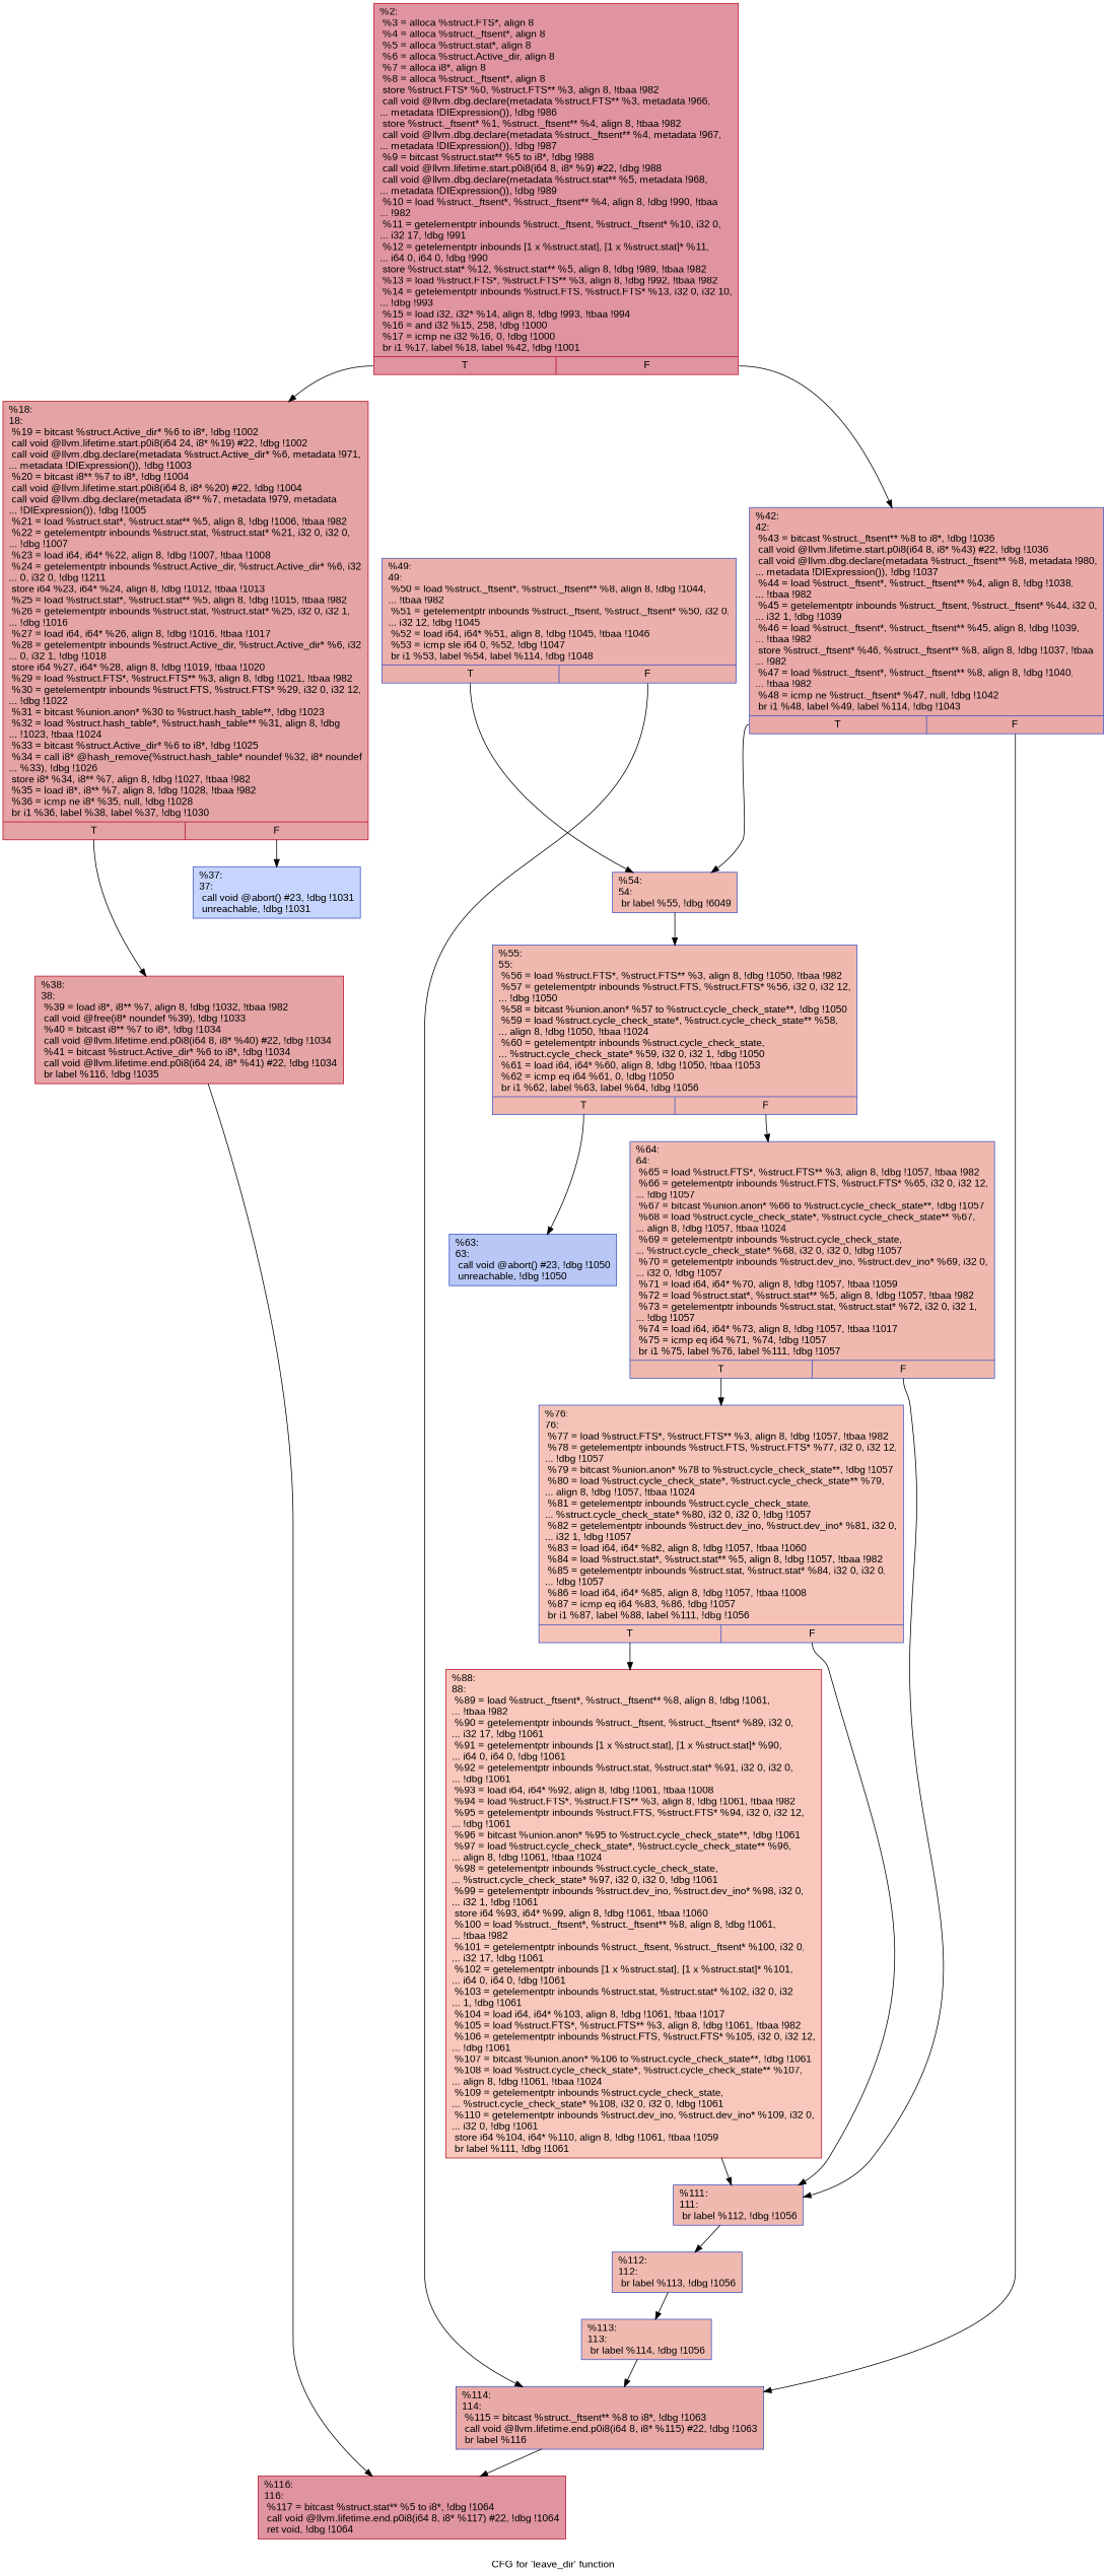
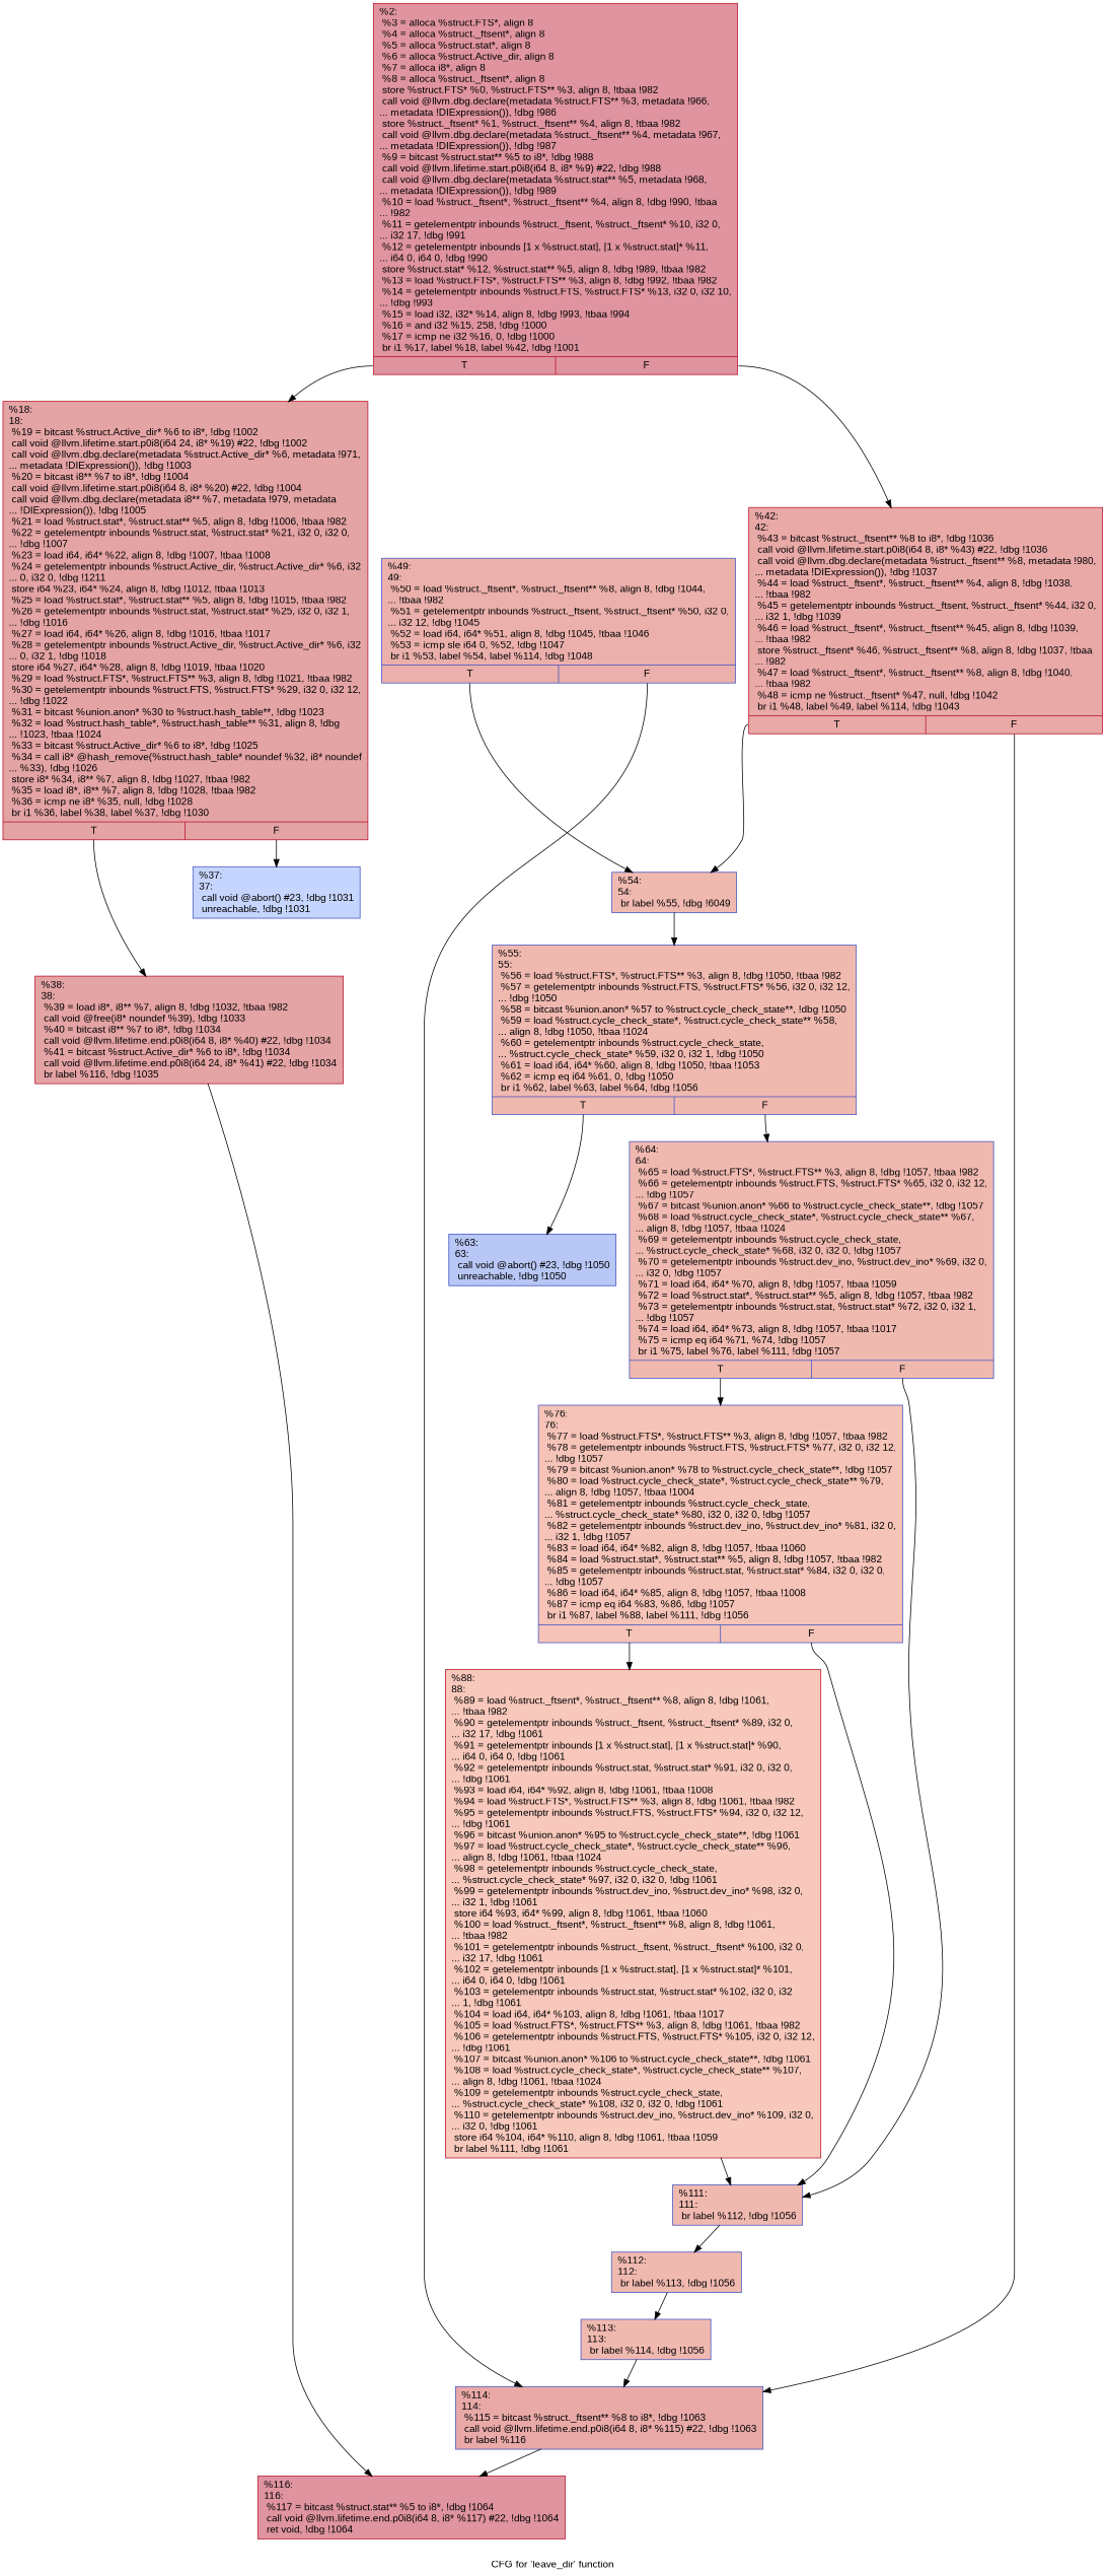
  digraph {
    fontname="Liberation Sans"
    label="CFG for 'leave_dir' function"
    node [color="#3d50c3ff" fillcolor="#de614d70" fontname="Liberation Sans" shape=record style=filled]
    edge [fontname="Liberation Sans"]
    n1 [color="#b70d28ff" fillcolor="#b70d2870" label="{%2:\l  %3 = alloca %struct.FTS*, align 8\l  %4 = alloca %struct._ftsent*, align 8\l  %5 = alloca %struct.stat*, align 8\l  %6 = alloca %struct.Active_dir, align 8\l  %7 = alloca i8*, align 8\l  %8 = alloca %struct._ftsent*, align 8\l  store %struct.FTS* %0, %struct.FTS** %3, align 8, !tbaa !982\l  call void @llvm.dbg.declare(metadata %struct.FTS** %3, metadata !966,\l... metadata !DIExpression()), !dbg !986\l  store %struct._ftsent* %1, %struct._ftsent** %4, align 8, !tbaa !982\l  call void @llvm.dbg.declare(metadata %struct._ftsent** %4, metadata !967,\l... metadata !DIExpression()), !dbg !987\l  %9 = bitcast %struct.stat** %5 to i8*, !dbg !988\l  call void @llvm.lifetime.start.p0i8(i64 8, i8* %9) #22, !dbg !988\l  call void @llvm.dbg.declare(metadata %struct.stat** %5, metadata !968,\l... metadata !DIExpression()), !dbg !989\l  %10 = load %struct._ftsent*, %struct._ftsent** %4, align 8, !dbg !990, !tbaa\l... !982\l  %11 = getelementptr inbounds %struct._ftsent, %struct._ftsent* %10, i32 0,\l... i32 17, !dbg !991\l  %12 = getelementptr inbounds [1 x %struct.stat], [1 x %struct.stat]* %11,\l... i64 0, i64 0, !dbg !990\l  store %struct.stat* %12, %struct.stat** %5, align 8, !dbg !989, !tbaa !982\l  %13 = load %struct.FTS*, %struct.FTS** %3, align 8, !dbg !992, !tbaa !982\l  %14 = getelementptr inbounds %struct.FTS, %struct.FTS* %13, i32 0, i32 10,\l... !dbg !993\l  %15 = load i32, i32* %14, align 8, !dbg !993, !tbaa !994\l  %16 = and i32 %15, 258, !dbg !1000\l  %17 = icmp ne i32 %16, 0, !dbg !1000\l  br i1 %17, label %18, label %42, !dbg !1001\l|{<s0>T|<s1>F}}"]
    n2 [color="#b70d28ff" fillcolor="#c32e3170" label="{%18:\l18:                                               \l  %19 = bitcast %struct.Active_dir* %6 to i8*, !dbg !1002\l  call void @llvm.lifetime.start.p0i8(i64 24, i8* %19) #22, !dbg !1002\l  call void @llvm.dbg.declare(metadata %struct.Active_dir* %6, metadata !971,\l... metadata !DIExpression()), !dbg !1003\l  %20 = bitcast i8** %7 to i8*, !dbg !1004\l  call void @llvm.lifetime.start.p0i8(i64 8, i8* %20) #22, !dbg !1004\l  call void @llvm.dbg.declare(metadata i8** %7, metadata !979, metadata\l... !DIExpression()), !dbg !1005\l  %21 = load %struct.stat*, %struct.stat** %5, align 8, !dbg !1006, !tbaa !982\l  %22 = getelementptr inbounds %struct.stat, %struct.stat* %21, i32 0, i32 0,\l... !dbg !1007\l  %23 = load i64, i64* %22, align 8, !dbg !1007, !tbaa !1008\l  %24 = getelementptr inbounds %struct.Active_dir, %struct.Active_dir* %6, i32\l... 0, i32 0, !dbg !1211\l  store i64 %23, i64* %24, align 8, !dbg !1012, !tbaa !1013\l  %25 = load %struct.stat*, %struct.stat** %5, align 8, !dbg !1015, !tbaa !982\l  %26 = getelementptr inbounds %struct.stat, %struct.stat* %25, i32 0, i32 1,\l... !dbg !1016\l  %27 = load i64, i64* %26, align 8, !dbg !1016, !tbaa !1017\l  %28 = getelementptr inbounds %struct.Active_dir, %struct.Active_dir* %6, i32\l... 0, i32 1, !dbg !1018\l  store i64 %27, i64* %28, align 8, !dbg !1019, !tbaa !1020\l  %29 = load %struct.FTS*, %struct.FTS** %3, align 8, !dbg !1021, !tbaa !982\l  %30 = getelementptr inbounds %struct.FTS, %struct.FTS* %29, i32 0, i32 12,\l... !dbg !1022\l  %31 = bitcast %union.anon* %30 to %struct.hash_table**, !dbg !1023\l  %32 = load %struct.hash_table*, %struct.hash_table** %31, align 8, !dbg\l... !1023, !tbaa !1024\l  %33 = bitcast %struct.Active_dir* %6 to i8*, !dbg !1025\l  %34 = call i8* @hash_remove(%struct.hash_table* noundef %32, i8* noundef\l... %33), !dbg !1026\l  store i8* %34, i8** %7, align 8, !dbg !1027, !tbaa !982\l  %35 = load i8*, i8** %7, align 8, !dbg !1028, !tbaa !982\l  %36 = icmp ne i8* %35, null, !dbg !1028\l  br i1 %36, label %38, label %37, !dbg !1030\l|{<s0>T|<s1>F}}"]
-   n3 [fillcolor="#ca3b3770" label="{%42:\l42:                                               \l  %43 = bitcast %struct._ftsent** %8 to i8*, !dbg !1036\l  call void @llvm.lifetime.start.p0i8(i64 8, i8* %43) #22, !dbg !1036\l  call void @llvm.dbg.declare(metadata %struct._ftsent** %8, metadata !980,\l... metadata !DIExpression()), !dbg !1037\l  %44 = load %struct._ftsent*, %struct._ftsent** %4, align 8, !dbg !1038,\l... !tbaa !982\l  %45 = getelementptr inbounds %struct._ftsent, %struct._ftsent* %44, i32 0,\l... i32 1, !dbg !1039\l  %46 = load %struct._ftsent*, %struct._ftsent** %45, align 8, !dbg !1039,\l... !tbaa !982\l  store %struct._ftsent* %46, %struct._ftsent** %8, align 8, !dbg !1037, !tbaa\l... !982\l  %47 = load %struct._ftsent*, %struct._ftsent** %8, align 8, !dbg !1040,\l... !tbaa !982\l  %48 = icmp ne %struct._ftsent* %47, null, !dbg !1042\l  br i1 %48, label %49, label %114, !dbg !1043\l|{<s0>T|<s1>F}}"]
+   n3 [color="#b70d28ff" fillcolor="#ca3b3770" label="{%42:\l42:                                               \l  %43 = bitcast %struct._ftsent** %8 to i8*, !dbg !1036\l  call void @llvm.lifetime.start.p0i8(i64 8, i8* %43) #22, !dbg !1036\l  call void @llvm.dbg.declare(metadata %struct._ftsent** %8, metadata !980,\l... metadata !DIExpression()), !dbg !1037\l  %44 = load %struct._ftsent*, %struct._ftsent** %4, align 8, !dbg !1038,\l... !tbaa !982\l  %45 = getelementptr inbounds %struct._ftsent, %struct._ftsent* %44, i32 0,\l... i32 1, !dbg !1039\l  %46 = load %struct._ftsent*, %struct._ftsent** %45, align 8, !dbg !1039,\l... !tbaa !982\l  store %struct._ftsent* %46, %struct._ftsent** %8, align 8, !dbg !1037, !tbaa\l... !982\l  %47 = load %struct._ftsent*, %struct._ftsent** %8, align 8, !dbg !1040,\l... !tbaa !982\l  %48 = icmp ne %struct._ftsent* %47, null, !dbg !1042\l  br i1 %48, label %49, label %114, !dbg !1043\l|{<s0>T|<s1>F}}"]
    n4 [color="#b70d28ff" fillcolor="#c32e3170" label="{%38:\l38:                                               \l  %39 = load i8*, i8** %7, align 8, !dbg !1032, !tbaa !982\l  call void @free(i8* noundef %39), !dbg !1033\l  %40 = bitcast i8** %7 to i8*, !dbg !1034\l  call void @llvm.lifetime.end.p0i8(i64 8, i8* %40) #22, !dbg !1034\l  %41 = bitcast %struct.Active_dir* %6 to i8*, !dbg !1034\l  call void @llvm.lifetime.end.p0i8(i64 24, i8* %41) #22, !dbg !1034\l  br label %116, !dbg !1035\l}"]
    n5 [fillcolor="#7ea1fa70" label="{%37:\l37:                                               \l  call void @abort() #23, !dbg !1031\l  unreachable, !dbg !1031\l}"]
    n6 [fillcolor="#ca3b3770" label="{%114:\l114:                                              \l  %115 = bitcast %struct._ftsent** %8 to i8*, !dbg !1063\l  call void @llvm.lifetime.end.p0i8(i64 8, i8* %115) #22, !dbg !1063\l  br label %116\l}"]
    n7 [label="{%54:\l54:                                               \l  br label %55, !dbg !6049\l}"]
    n8 [color="#b70d28ff" fillcolor="#b70d2870" label="{%116:\l116:                                              \l  %117 = bitcast %struct.stat** %5 to i8*, !dbg !1064\l  call void @llvm.lifetime.end.p0i8(i64 8, i8* %117) #22, !dbg !1064\l  ret void, !dbg !1064\l}"]
    n9 [fillcolor="#d24b4070" label="{%49:\l49:                                               \l  %50 = load %struct._ftsent*, %struct._ftsent** %8, align 8, !dbg !1044,\l... !tbaa !982\l  %51 = getelementptr inbounds %struct._ftsent, %struct._ftsent* %50, i32 0,\l... i32 12, !dbg !1045\l  %52 = load i64, i64* %51, align 8, !dbg !1045, !tbaa !1046\l  %53 = icmp sle i64 0, %52, !dbg !1047\l  br i1 %53, label %54, label %114, !dbg !1048\l|{<s0>T|<s1>F}}"]
    n10 [label="{%55:\l55:                                               \l  %56 = load %struct.FTS*, %struct.FTS** %3, align 8, !dbg !1050, !tbaa !982\l  %57 = getelementptr inbounds %struct.FTS, %struct.FTS* %56, i32 0, i32 12,\l... !dbg !1050\l  %58 = bitcast %union.anon* %57 to %struct.cycle_check_state**, !dbg !1050\l  %59 = load %struct.cycle_check_state*, %struct.cycle_check_state** %58,\l... align 8, !dbg !1050, !tbaa !1024\l  %60 = getelementptr inbounds %struct.cycle_check_state,\l... %struct.cycle_check_state* %59, i32 0, i32 1, !dbg !1050\l  %61 = load i64, i64* %60, align 8, !dbg !1050, !tbaa !1053\l  %62 = icmp eq i64 %61, 0, !dbg !1050\l  br i1 %62, label %63, label %64, !dbg !1056\l|{<s0>T|<s1>F}}"]
    n11 [fillcolor="#5f7fe870" label="{%63:\l63:                                               \l  call void @abort() #23, !dbg !1050\l  unreachable, !dbg !1050\l}"]
    n12 [label="{%64:\l64:                                               \l  %65 = load %struct.FTS*, %struct.FTS** %3, align 8, !dbg !1057, !tbaa !982\l  %66 = getelementptr inbounds %struct.FTS, %struct.FTS* %65, i32 0, i32 12,\l... !dbg !1057\l  %67 = bitcast %union.anon* %66 to %struct.cycle_check_state**, !dbg !1057\l  %68 = load %struct.cycle_check_state*, %struct.cycle_check_state** %67,\l... align 8, !dbg !1057, !tbaa !1024\l  %69 = getelementptr inbounds %struct.cycle_check_state,\l... %struct.cycle_check_state* %68, i32 0, i32 0, !dbg !1057\l  %70 = getelementptr inbounds %struct.dev_ino, %struct.dev_ino* %69, i32 0,\l... i32 0, !dbg !1057\l  %71 = load i64, i64* %70, align 8, !dbg !1057, !tbaa !1059\l  %72 = load %struct.stat*, %struct.stat** %5, align 8, !dbg !1057, !tbaa !982\l  %73 = getelementptr inbounds %struct.stat, %struct.stat* %72, i32 0, i32 1,\l... !dbg !1057\l  %74 = load i64, i64* %73, align 8, !dbg !1057, !tbaa !1017\l  %75 = icmp eq i64 %71, %74, !dbg !1057\l  br i1 %75, label %76, label %111, !dbg !1057\l|{<s0>T|<s1>F}}"]
-   n13 [fillcolor="#e8765c70" label="{%76:\l76:                                               \l  %77 = load %struct.FTS*, %struct.FTS** %3, align 8, !dbg !1057, !tbaa !982\l  %78 = getelementptr inbounds %struct.FTS, %struct.FTS* %77, i32 0, i32 12,\l... !dbg !1057\l  %79 = bitcast %union.anon* %78 to %struct.cycle_check_state**, !dbg !1057\l  %80 = load %struct.cycle_check_state*, %struct.cycle_check_state** %79,\l... align 8, !dbg !1057, !tbaa !1024\l  %81 = getelementptr inbounds %struct.cycle_check_state,\l... %struct.cycle_check_state* %80, i32 0, i32 0, !dbg !1057\l  %82 = getelementptr inbounds %struct.dev_ino, %struct.dev_ino* %81, i32 0,\l... i32 1, !dbg !1057\l  %83 = load i64, i64* %82, align 8, !dbg !1057, !tbaa !1060\l  %84 = load %struct.stat*, %struct.stat** %5, align 8, !dbg !1057, !tbaa !982\l  %85 = getelementptr inbounds %struct.stat, %struct.stat* %84, i32 0, i32 0,\l... !dbg !1057\l  %86 = load i64, i64* %85, align 8, !dbg !1057, !tbaa !1008\l  %87 = icmp eq i64 %83, %86, !dbg !1057\l  br i1 %87, label %88, label %111, !dbg !1056\l|{<s0>T|<s1>F}}"]
+   n13 [fillcolor="#e8765c70" label="{%76:\l76:                                               \l  %77 = load %struct.FTS*, %struct.FTS** %3, align 8, !dbg !1057, !tbaa !982\l  %78 = getelementptr inbounds %struct.FTS, %struct.FTS* %77, i32 0, i32 12,\l... !dbg !1057\l  %79 = bitcast %union.anon* %78 to %struct.cycle_check_state**, !dbg !1057\l  %80 = load %struct.cycle_check_state*, %struct.cycle_check_state** %79,\l... align 8, !dbg !1057, !tbaa !1004\l  %81 = getelementptr inbounds %struct.cycle_check_state,\l... %struct.cycle_check_state* %80, i32 0, i32 0, !dbg !1057\l  %82 = getelementptr inbounds %struct.dev_ino, %struct.dev_ino* %81, i32 0,\l... i32 1, !dbg !1057\l  %83 = load i64, i64* %82, align 8, !dbg !1057, !tbaa !1060\l  %84 = load %struct.stat*, %struct.stat** %5, align 8, !dbg !1057, !tbaa !982\l  %85 = getelementptr inbounds %struct.stat, %struct.stat* %84, i32 0, i32 0,\l... !dbg !1057\l  %86 = load i64, i64* %85, align 8, !dbg !1057, !tbaa !1008\l  %87 = icmp eq i64 %83, %86, !dbg !1057\l  br i1 %87, label %88, label %111, !dbg !1056\l|{<s0>T|<s1>F}}"]
    n14 [label="{%111:\l111:                                              \l  br label %112, !dbg !1056\l}"]
    n15 [color="#b70d28ff" fillcolor="#ed836670" label="{%88:\l88:                                               \l  %89 = load %struct._ftsent*, %struct._ftsent** %8, align 8, !dbg !1061,\l... !tbaa !982\l  %90 = getelementptr inbounds %struct._ftsent, %struct._ftsent* %89, i32 0,\l... i32 17, !dbg !1061\l  %91 = getelementptr inbounds [1 x %struct.stat], [1 x %struct.stat]* %90,\l... i64 0, i64 0, !dbg !1061\l  %92 = getelementptr inbounds %struct.stat, %struct.stat* %91, i32 0, i32 0,\l... !dbg !1061\l  %93 = load i64, i64* %92, align 8, !dbg !1061, !tbaa !1008\l  %94 = load %struct.FTS*, %struct.FTS** %3, align 8, !dbg !1061, !tbaa !982\l  %95 = getelementptr inbounds %struct.FTS, %struct.FTS* %94, i32 0, i32 12,\l... !dbg !1061\l  %96 = bitcast %union.anon* %95 to %struct.cycle_check_state**, !dbg !1061\l  %97 = load %struct.cycle_check_state*, %struct.cycle_check_state** %96,\l... align 8, !dbg !1061, !tbaa !1024\l  %98 = getelementptr inbounds %struct.cycle_check_state,\l... %struct.cycle_check_state* %97, i32 0, i32 0, !dbg !1061\l  %99 = getelementptr inbounds %struct.dev_ino, %struct.dev_ino* %98, i32 0,\l... i32 1, !dbg !1061\l  store i64 %93, i64* %99, align 8, !dbg !1061, !tbaa !1060\l  %100 = load %struct._ftsent*, %struct._ftsent** %8, align 8, !dbg !1061,\l... !tbaa !982\l  %101 = getelementptr inbounds %struct._ftsent, %struct._ftsent* %100, i32 0,\l... i32 17, !dbg !1061\l  %102 = getelementptr inbounds [1 x %struct.stat], [1 x %struct.stat]* %101,\l... i64 0, i64 0, !dbg !1061\l  %103 = getelementptr inbounds %struct.stat, %struct.stat* %102, i32 0, i32\l... 1, !dbg !1061\l  %104 = load i64, i64* %103, align 8, !dbg !1061, !tbaa !1017\l  %105 = load %struct.FTS*, %struct.FTS** %3, align 8, !dbg !1061, !tbaa !982\l  %106 = getelementptr inbounds %struct.FTS, %struct.FTS* %105, i32 0, i32 12,\l... !dbg !1061\l  %107 = bitcast %union.anon* %106 to %struct.cycle_check_state**, !dbg !1061\l  %108 = load %struct.cycle_check_state*, %struct.cycle_check_state** %107,\l... align 8, !dbg !1061, !tbaa !1024\l  %109 = getelementptr inbounds %struct.cycle_check_state,\l... %struct.cycle_check_state* %108, i32 0, i32 0, !dbg !1061\l  %110 = getelementptr inbounds %struct.dev_ino, %struct.dev_ino* %109, i32 0,\l... i32 0, !dbg !1061\l  store i64 %104, i64* %110, align 8, !dbg !1061, !tbaa !1059\l  br label %111, !dbg !1061\l}"]
    n16 [label="{%112:\l112:                                              \l  br label %113, !dbg !1056\l}"]
    n17 [label="{%113:\l113:                                              \l  br label %114, !dbg !1056\l}"]
    n1 -> n2 [tailport=s0]
    n1 -> n3 [tailport=s1]
    n2 -> n4 [tailport=s0]
    n2 -> n5 [tailport=s1]
    n3 -> n6 [tailport=s1]
    n3 -> n7 [tailport=s0]
    n4 -> n8
    n6 -> n8
    n7 -> n10
    n9 -> n6 [tailport=s1]
    n9 -> n7 [tailport=s0]
    n10 -> n11 [tailport=s0]
    n10 -> n12 [tailport=s1]
    n12 -> n13 [tailport=s0]
    n12 -> n14 [tailport=s1]
    n13 -> n14 [tailport=s1]
    n13 -> n15 [tailport=s0]
    n14 -> n16
    n15 -> n14
    n16 -> n17
    n17 -> n6
  }
